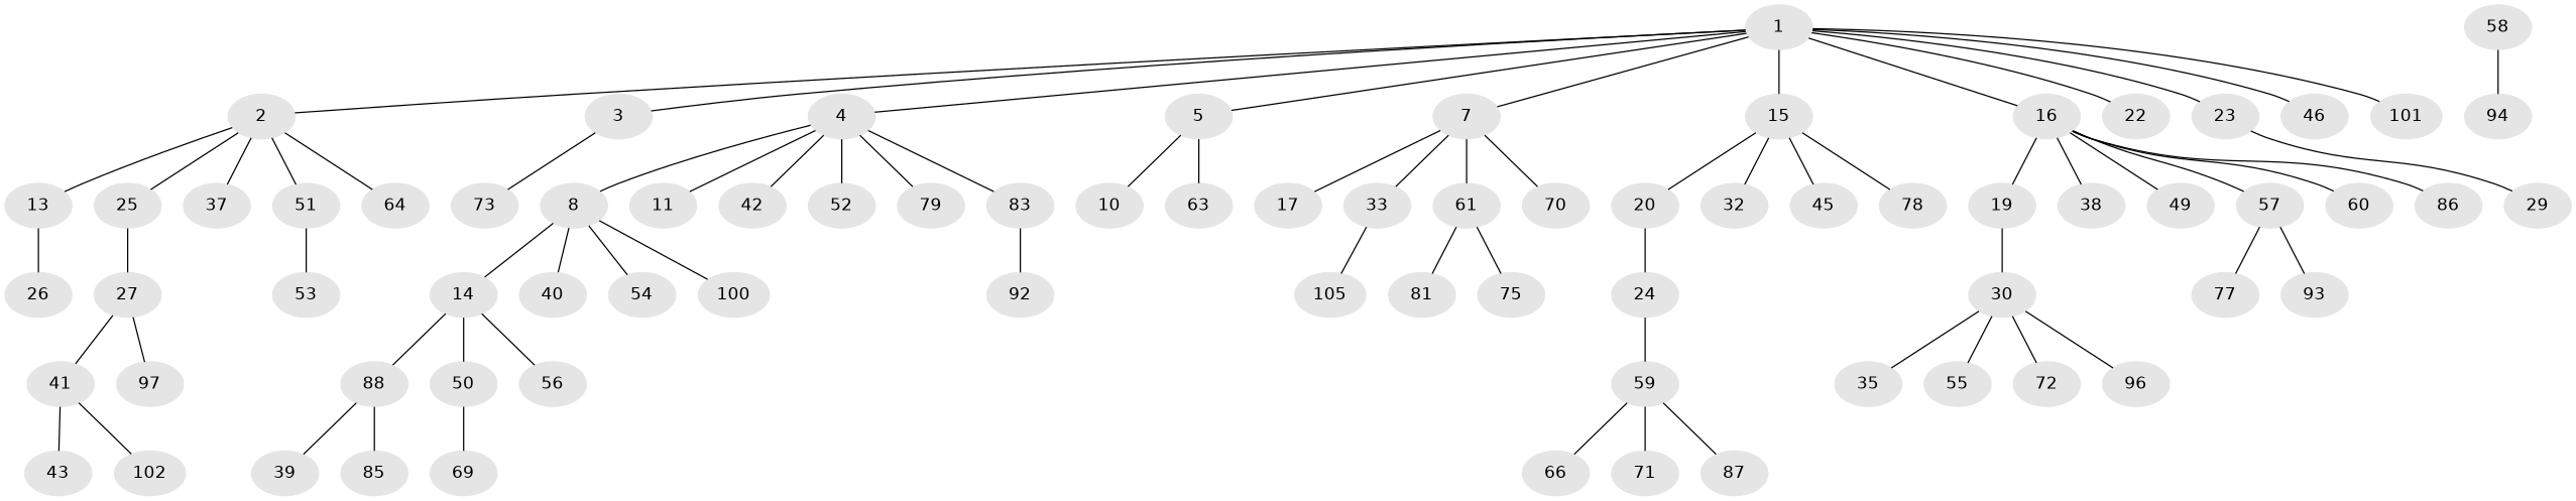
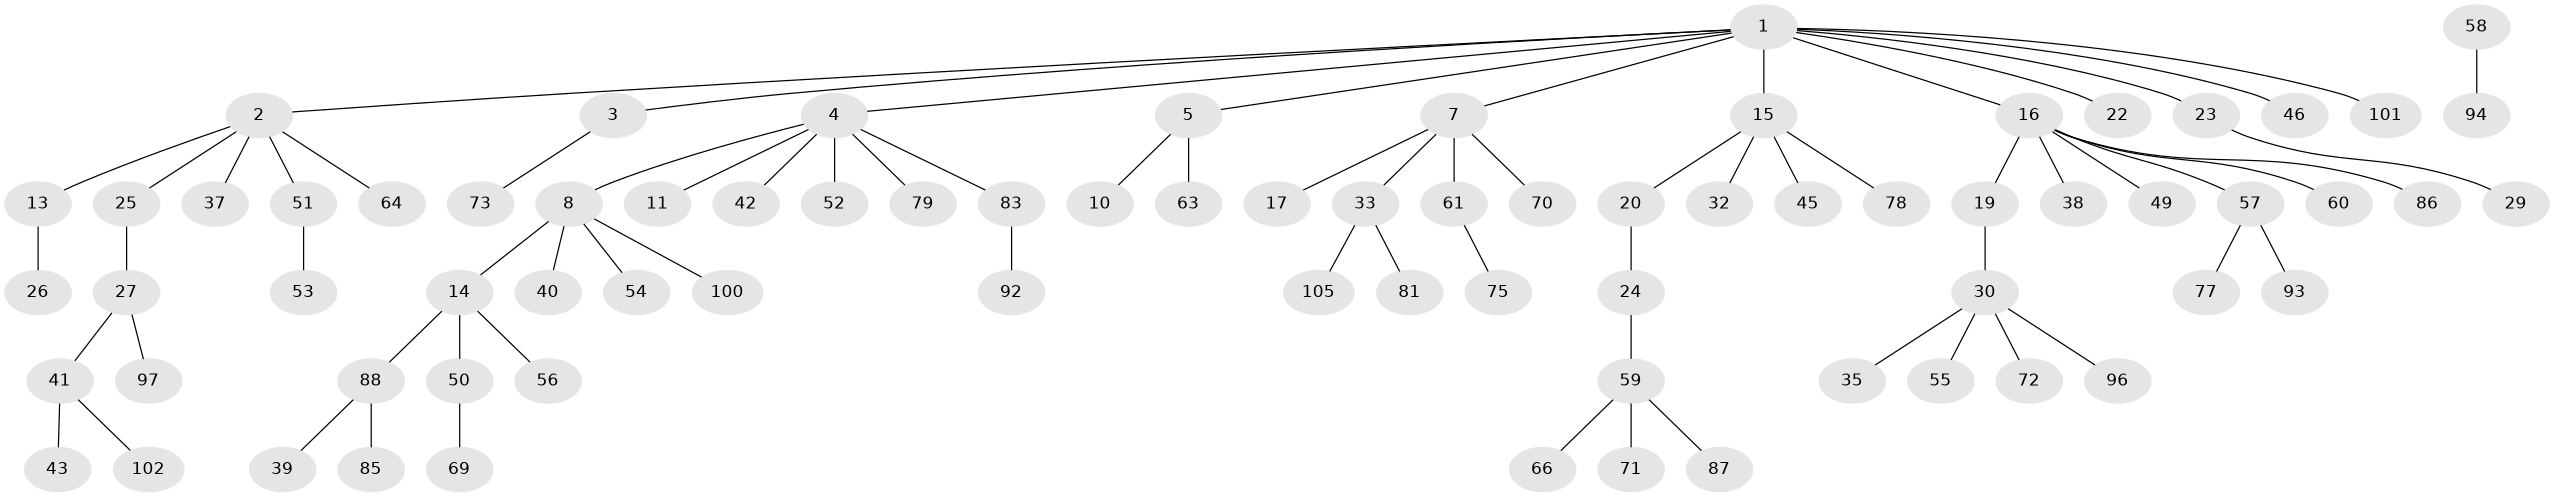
  graph {
    fontname="DejaVu Sans"
    node [color=gray90 fontname="DejaVu Sans" style=filled]
    edge [fontname="DejaVu Sans"]
    1 [super="+36"]
    2 [super="+6"]
    3 [super="+48"]
    4 [super="+18"]
    5 [super="+9"]
    7 [super="+106"]
    15 [super="+91"]
    16 [super="+34"]
    22
    23
    46
    101
    13 [super="+21"]
    25
    37
    51 [super="+62"]
    64 [super="+76"]
    73 [super="+103"]
    8 [super="+12"]
    11
    42
    52
    79
    83
    10
    63 [super="+65"]
    17
    33 [super="+74"]
    61
    70 [super="+99"]
    20
    32
    45
    78
    19
    38
    49
    57 [super="+67"]
    60
    86
    29 [super="+44"]
    26 [super="+90"]
    27 [super="+107"]
    53
    14
    40
    54 [super="+82"]
    100
    92 [super="+98"]
    81
    105
    75
    n53 [label=88 super="+31"]
    50 [super="+104"]
    56
    39
    85
    69
    24 [super="+47"]
    30 [super="+88"]
    77
    93
    35
    55
    72
    96
    59 [super="+89"]
    66
    71
    87
    41 [super="+84"]
    97
    43 [super="+68"]
    102
    58 [super="+80"]
    94 [super="+95"]
    1 -- 2
    1 -- 3
    1 -- 4
    1 -- 5
    1 -- 7
    1 -- 15
    1 -- 16
    1 -- 22
    1 -- 23
    1 -- 46
    1 -- 101
    2 -- 13
    2 -- 25
    2 -- 37
    2 -- 51
    2 -- 64
    3 -- 73
    4 -- 8
    4 -- 11
    4 -- 42
    4 -- 52
    4 -- 79
    4 -- 83
    5 -- 10
    5 -- 63
    7 -- 17
    7 -- 33
    7 -- 61
    7 -- 70
    15 -- 20
    15 -- 32
    15 -- 45
    15 -- 78
    16 -- 19
    16 -- 38
    16 -- 49
    16 -- 57
    16 -- 60
    16 -- 86
    23 -- 29
    13 -- 26
    25 -- 27
    51 -- 53
    8 -- 14
    8 -- 40
    8 -- 54
    8 -- 100
    83 -- 92
-   61 -- 81
+   33 -- 81
    33 -- 105
    61 -- 75
    20 -- 24
    19 -- 30
    57 -- 77
    57 -- 93
    27 -- 41
    27 -- 97
    14 -- n53
    14 -- 50
    14 -- 56
    n53 -- 39
    n53 -- 85
    50 -- 69
    24 -- 59
    30 -- 35
    30 -- 55
    30 -- 72
    30 -- 96
    59 -- 66
    59 -- 71
    59 -- 87
    41 -- 43
    41 -- 102
    58 -- 94
  }
